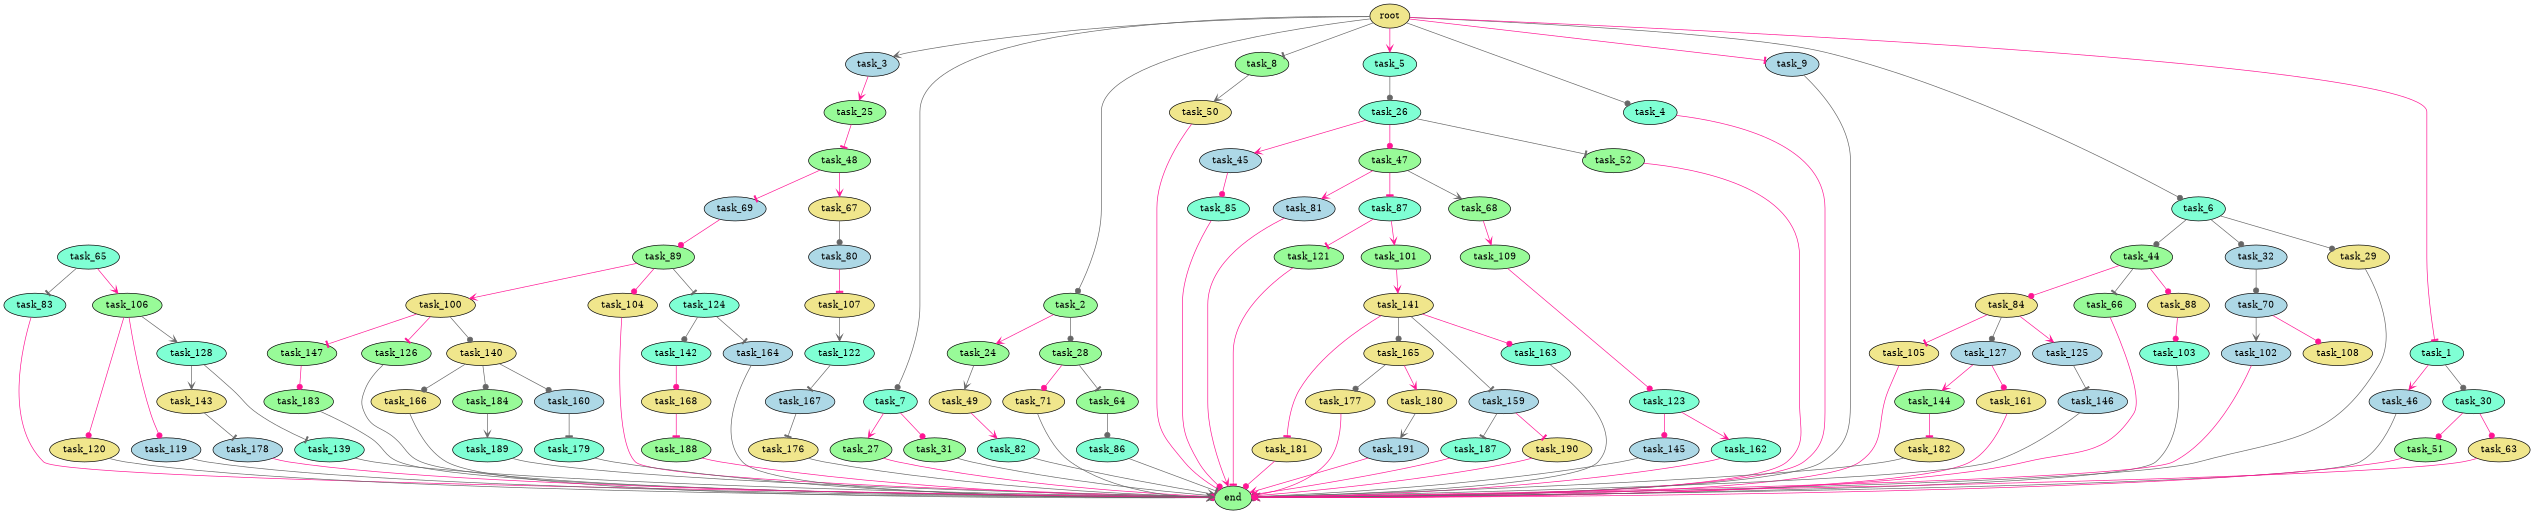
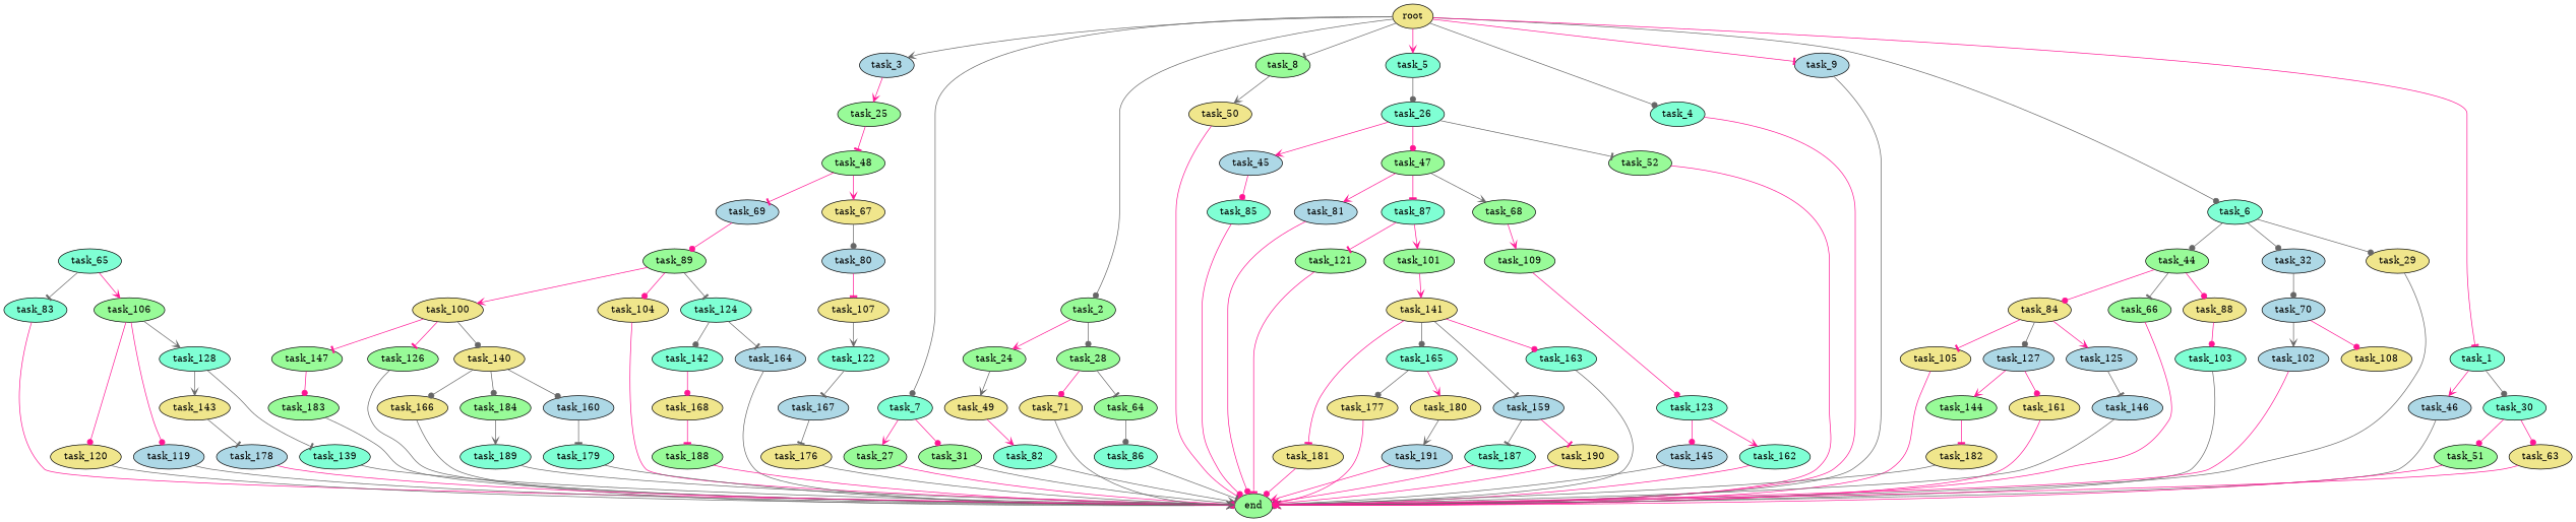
  digraph {
    node [fillcolor=palegreen style=filled]
    edge [arrowhead=dot color=deeppink]
    task_65 [fillcolor=aquamarine]
    task_83 [fillcolor=aquamarine]
    task_106
    end
    task_120 [fillcolor=khaki]
    task_119 [fillcolor=lightblue]
    task_128 [fillcolor=aquamarine]
    task_45 [fillcolor=lightblue]
    task_85 [fillcolor=aquamarine]
    task_89
    task_100 [fillcolor=khaki]
    task_104 [fillcolor=khaki]
    task_124 [fillcolor=aquamarine]
    task_147
    task_126
    task_140 [fillcolor=khaki]
    task_142 [fillcolor=aquamarine]
    task_164 [fillcolor=lightblue]
    task_183
    task_166 [fillcolor=khaki]
    task_184
    task_160 [fillcolor=lightblue]
    task_47
    task_81 [fillcolor=lightblue]
    task_87 [fillcolor=aquamarine]
    task_68
    task_121
    task_101
    task_109
    task_179 [fillcolor=aquamarine]
    task_3 [fillcolor=lightblue]
    task_25
    task_48
    task_7 [fillcolor=aquamarine]
    task_27
    task_31
    task_141 [fillcolor=khaki]
    task_181 [fillcolor=khaki]
-   task_165 [fillcolor=khaki]
+   task_165 [fillcolor=aquamarine]
    task_159 [fillcolor=lightblue]
    task_163 [fillcolor=aquamarine]
    task_177 [fillcolor=khaki]
    task_180 [fillcolor=khaki]
    task_187 [fillcolor=aquamarine]
    task_190 [fillcolor=khaki]
    task_2
    task_24
    task_28
    task_49 [fillcolor=khaki]
    task_71 [fillcolor=khaki]
    task_64
    task_8
    task_50 [fillcolor=khaki]
    task_44
    task_84 [fillcolor=khaki]
    task_66
    task_88 [fillcolor=khaki]
    task_105 [fillcolor=khaki]
    task_127 [fillcolor=lightblue]
    task_125 [fillcolor=lightblue]
    task_103 [fillcolor=aquamarine]
    task_69 [fillcolor=lightblue]
    task_144
    task_161 [fillcolor=khaki]
    task_146 [fillcolor=lightblue]
    task_82 [fillcolor=aquamarine]
    task_189 [fillcolor=aquamarine]
    task_86 [fillcolor=aquamarine]
    task_145 [fillcolor=lightblue]
    task_188
    task_168 [fillcolor=khaki]
    task_167 [fillcolor=lightblue]
    task_176 [fillcolor=khaki]
    task_5 [fillcolor=aquamarine]
    task_26 [fillcolor=aquamarine]
    task_52
    task_67 [fillcolor=khaki]
    task_80 [fillcolor=lightblue]
    task_4 [fillcolor=aquamarine]
    task_123 [fillcolor=aquamarine]
    task_162 [fillcolor=aquamarine]
    task_182 [fillcolor=khaki]
    task_9 [fillcolor=lightblue]
    task_46 [fillcolor=lightblue]
    task_122 [fillcolor=aquamarine]
    task_107 [fillcolor=khaki]
    task_191 [fillcolor=lightblue]
    task_6 [fillcolor=aquamarine]
    task_32 [fillcolor=lightblue]
    task_29 [fillcolor=khaki]
    task_70 [fillcolor=lightblue]
    task_178 [fillcolor=lightblue]
    task_143 [fillcolor=khaki]
    task_51
    root [fillcolor=khaki]
    task_1 [fillcolor=aquamarine]
    task_30 [fillcolor=aquamarine]
    task_139 [fillcolor=aquamarine]
    task_102 [fillcolor=lightblue]
    task_108 [fillcolor=khaki]
    task_63 [fillcolor=khaki]
    task_65 -> task_83 [arrowhead=tee color=gray40]
    task_65 -> task_106 [arrowhead=vee]
    task_83 -> end [arrowhead=vee]
    task_106 -> task_120
    task_106 -> task_119
    task_106 -> task_128 [arrowhead=vee color=gray40]
    task_120 -> end [arrowhead=tee color=gray40]
    task_119 -> end [arrowhead=vee color=gray40]
    task_128 -> task_143 [arrowhead=vee color=gray40]
    task_128 -> task_139 [arrowhead=tee color=gray40]
    task_45 -> task_85
    task_85 -> end
    task_89 -> task_100 [arrowhead=vee]
    task_89 -> task_104
    task_89 -> task_124 [arrowhead=tee color=gray40]
    task_100 -> task_147 [arrowhead=tee]
    task_100 -> task_126 [arrowhead=tee]
    task_100 -> task_140 [color=gray40]
    task_104 -> end [arrowhead=tee]
    task_124 -> task_142 [color=gray40]
    task_124 -> task_164 [arrowhead=tee color=gray40]
    task_147 -> task_183
    task_126 -> end [color=gray40]
    task_140 -> task_166 [color=gray40]
    task_140 -> task_184 [color=gray40]
    task_140 -> task_160 [color=gray40]
    task_142 -> task_168
    task_164 -> end [color=gray40]
    task_183 -> end [arrowhead=vee color=gray40]
    task_166 -> end [arrowhead=vee color=gray40]
    task_184 -> task_189 [arrowhead=vee color=gray40]
    task_160 -> task_179 [arrowhead=tee color=gray40]
    task_47 -> task_81 [arrowhead=vee]
    task_47 -> task_87 [arrowhead=tee]
    task_47 -> task_68 [arrowhead=vee color=gray40]
-   task_81 -> end [arrowhead=vee]
+   task_81 -> end
    task_87 -> task_121 [arrowhead=tee]
    task_87 -> task_101 [arrowhead=vee]
    task_68 -> task_109 [arrowhead=vee]
    task_121 -> end [arrowhead=tee]
    task_101 -> task_141 [arrowhead=vee]
    task_109 -> task_123
    task_179 -> end [arrowhead=vee color=gray40]
    task_3 -> task_25 [arrowhead=vee]
    task_25 -> task_48 [arrowhead=tee]
    task_48 -> task_69 [arrowhead=tee]
    task_48 -> task_67 [arrowhead=vee]
    task_7 -> task_27 [arrowhead=vee]
    task_7 -> task_31
    task_27 -> end
    task_31 -> end [color=gray40]
    task_141 -> task_181 [arrowhead=tee]
    task_141 -> task_165 [color=gray40]
    task_141 -> task_159 [arrowhead=tee color=gray40]
    task_141 -> task_163
    task_181 -> end
    task_165 -> task_177 [color=gray40]
    task_165 -> task_180 [arrowhead=vee]
    task_159 -> task_187 [arrowhead=tee color=gray40]
    task_159 -> task_190 [arrowhead=tee]
    task_163 -> end [arrowhead=tee color=gray40]
    task_177 -> end
    task_180 -> task_191 [arrowhead=vee color=gray40]
    task_187 -> end [arrowhead=vee]
    task_190 -> end
    task_2 -> task_24 [arrowhead=vee]
    task_2 -> task_28 [color=gray40]
    task_24 -> task_49 [arrowhead=vee color=gray40]
    task_28 -> task_71
    task_28 -> task_64 [arrowhead=tee color=gray40]
    task_49 -> task_82 [arrowhead=vee]
    task_71 -> end [color=gray40]
    task_64 -> task_86 [color=gray40]
    task_8 -> task_50 [arrowhead=vee color=gray40]
    task_50 -> end [arrowhead=tee]
    task_44 -> task_84
    task_44 -> task_66 [arrowhead=tee color=gray40]
    task_44 -> task_88
    task_84 -> task_105 [arrowhead=tee]
    task_84 -> task_127 [color=gray40]
    task_84 -> task_125 [arrowhead=vee]
    task_66 -> end
    task_88 -> task_103
    task_105 -> end [arrowhead=tee]
    task_127 -> task_144 [arrowhead=vee]
    task_127 -> task_161
    task_125 -> task_146 [arrowhead=tee color=gray40]
    task_103 -> end [color=gray40]
    task_69 -> task_89
    task_144 -> task_182 [arrowhead=tee]
    task_161 -> end
    task_146 -> end [arrowhead=tee color=gray40]
    task_82 -> end [arrowhead=vee color=gray40]
    task_189 -> end [arrowhead=tee color=gray40]
    task_86 -> end [arrowhead=tee color=gray40]
    task_145 -> end [arrowhead=vee color=gray40]
    task_188 -> end
    task_168 -> task_188 [arrowhead=tee]
    task_167 -> task_176 [arrowhead=tee color=gray40]
    task_176 -> end [arrowhead=tee color=gray40]
    task_5 -> task_26 [color=gray40]
    task_26 -> task_45 [arrowhead=vee]
    task_26 -> task_47
    task_26 -> task_52 [arrowhead=tee color=gray40]
    task_52 -> end [arrowhead=vee]
    task_67 -> task_80 [color=gray40]
    task_80 -> task_107 [arrowhead=tee]
    task_4 -> end [arrowhead=vee]
    task_123 -> task_145
    task_123 -> task_162 [arrowhead=vee]
    task_162 -> end [arrowhead=tee]
    task_182 -> end [arrowhead=vee color=gray40]
    task_9 -> end [arrowhead=tee color=gray40]
    task_46 -> end [arrowhead=vee color=gray40]
    task_122 -> task_167 [arrowhead=tee color=gray40]
    task_107 -> task_122 [arrowhead=vee color=gray40]
    task_191 -> end [arrowhead=vee]
    task_6 -> task_44 [color=gray40]
    task_6 -> task_32 [color=gray40]
    task_6 -> task_29 [color=gray40]
    task_32 -> task_70 [color=gray40]
    task_29 -> end [arrowhead=vee color=gray40]
    task_70 -> task_102 [arrowhead=vee color=gray40]
    task_70 -> task_108
    task_178 -> end [arrowhead=tee]
    task_143 -> task_178 [arrowhead=tee color=gray40]
    task_51 -> end
    root -> task_3 [arrowhead=vee color=gray40]
    root -> task_7 [color=gray40]
    root -> task_2 [color=gray40]
    root -> task_8 [arrowhead=tee color=gray40]
    root -> task_5 [arrowhead=vee]
    root -> task_4 [color=gray40]
    root -> task_9 [arrowhead=tee]
    root -> task_6 [color=gray40]
    root -> task_1 [arrowhead=tee]
    task_1 -> task_46 [arrowhead=vee]
    task_1 -> task_30 [color=gray40]
    task_30 -> task_51
    task_30 -> task_63
    task_139 -> end [arrowhead=vee color=gray40]
    task_102 -> end [arrowhead=vee]
    task_63 -> end
  }
